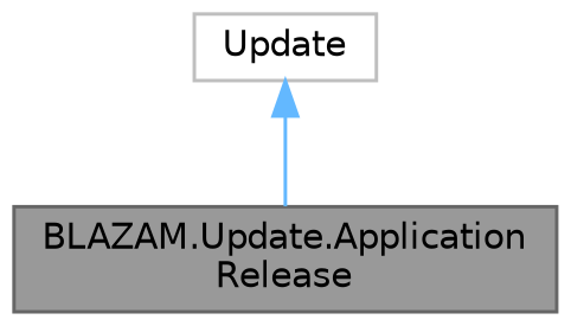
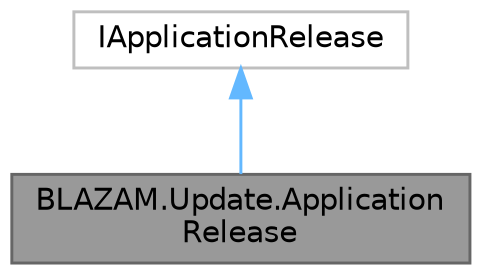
  digraph {
    node [fontname=Helvetica fontsize=10 shape=box style=filled]
    n1 [color=gray40 fillcolor=grey60 fontcolor=black height=0.2 label="BLAZAM.Update.Application\lRelease" width=0.4]
-   n2 [color=grey75 fillcolor=white height=0.2 label=Update width=0.4]
+   n2 [color=grey75 fillcolor=white height=0.2 label=IApplicationRelease width=0.4]
    n2 -> n1 [color=steelblue1 dir=back fontname=Helvetica fontsize=10 labelfontname=Helvetica labelfontsize=10 style=solid]
  }
